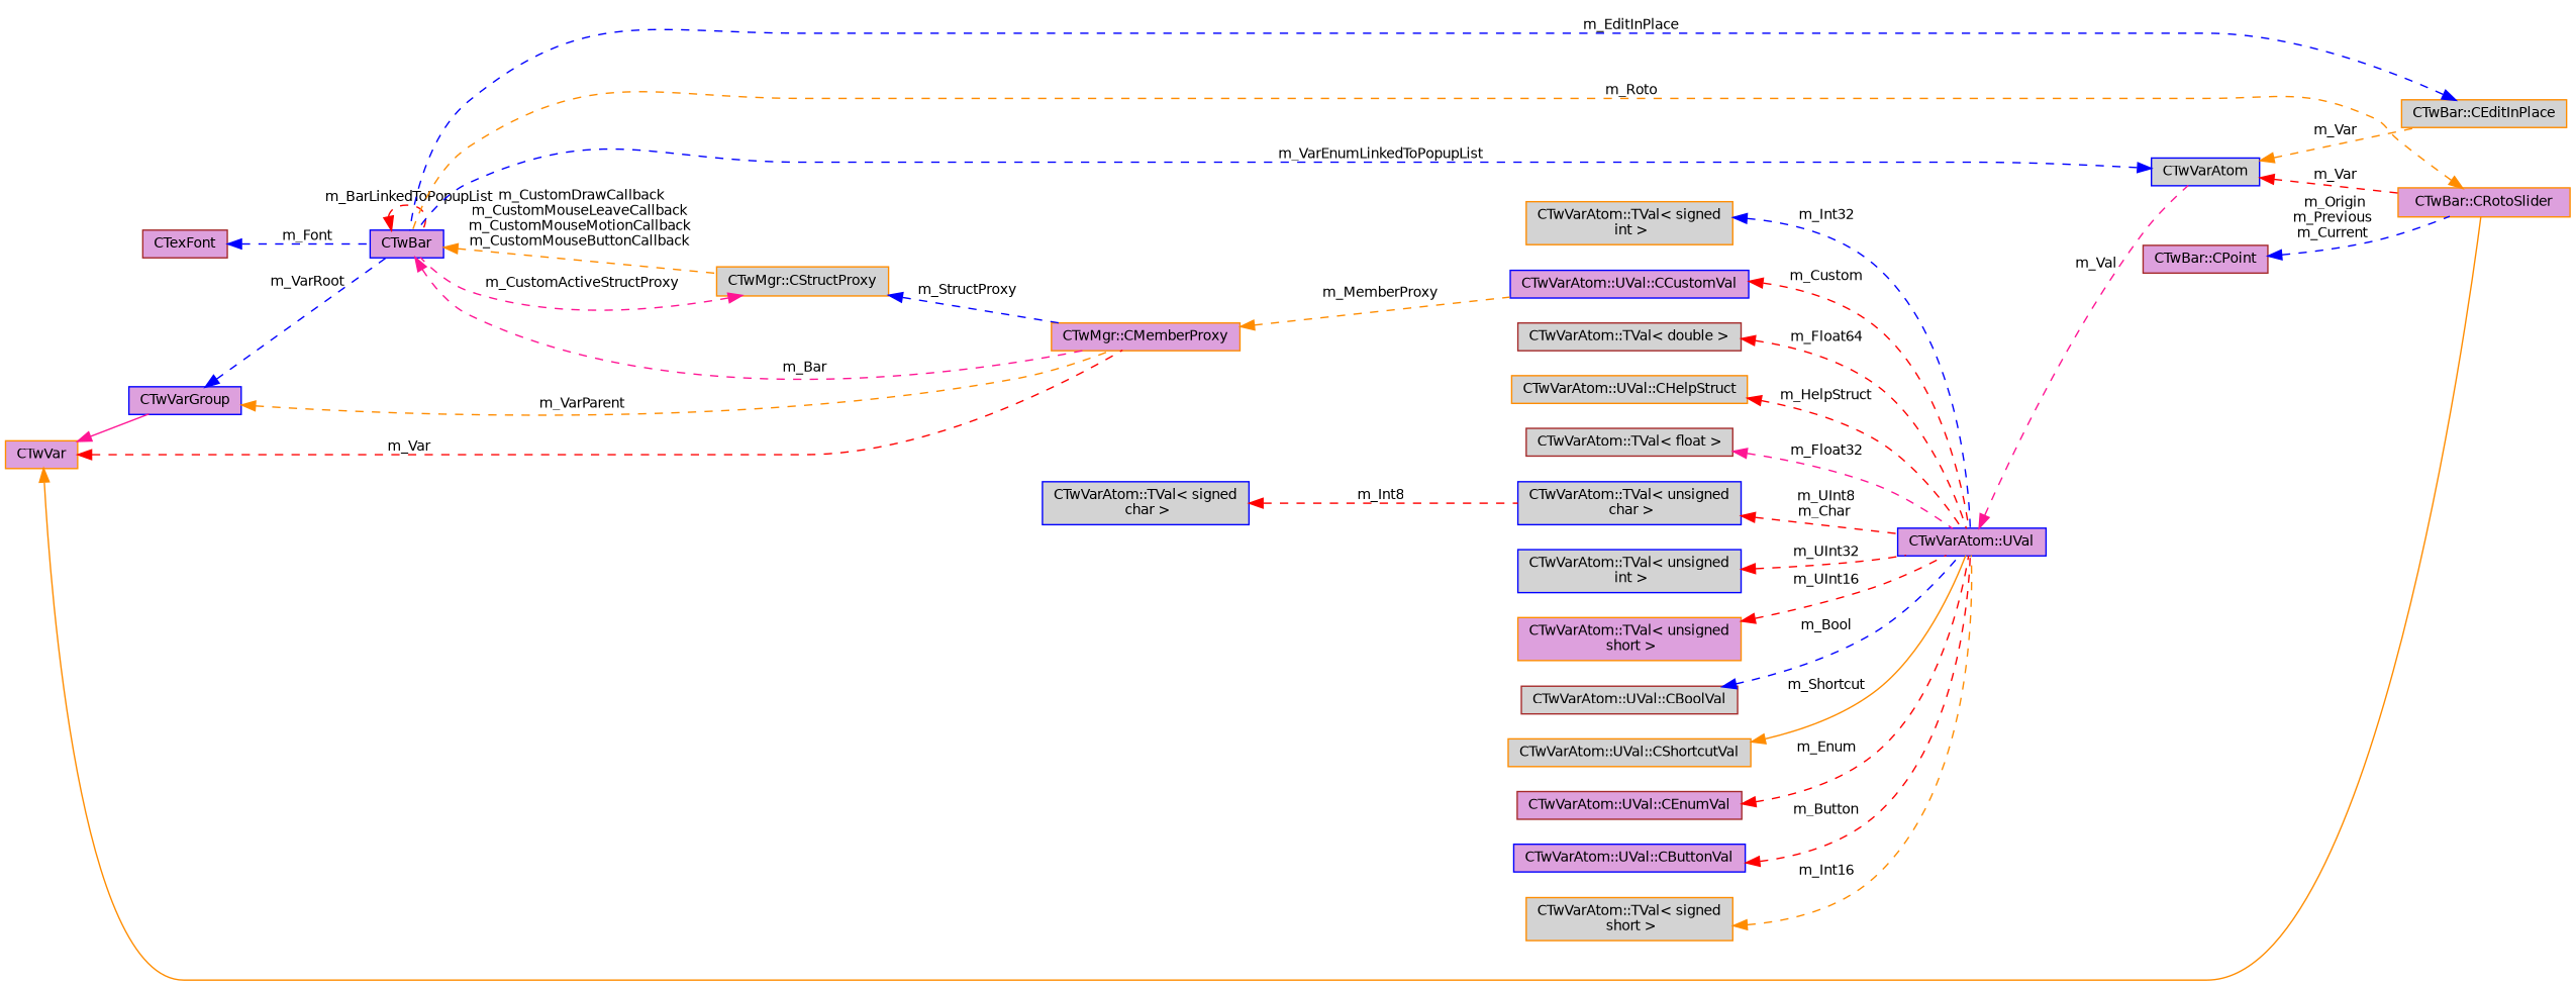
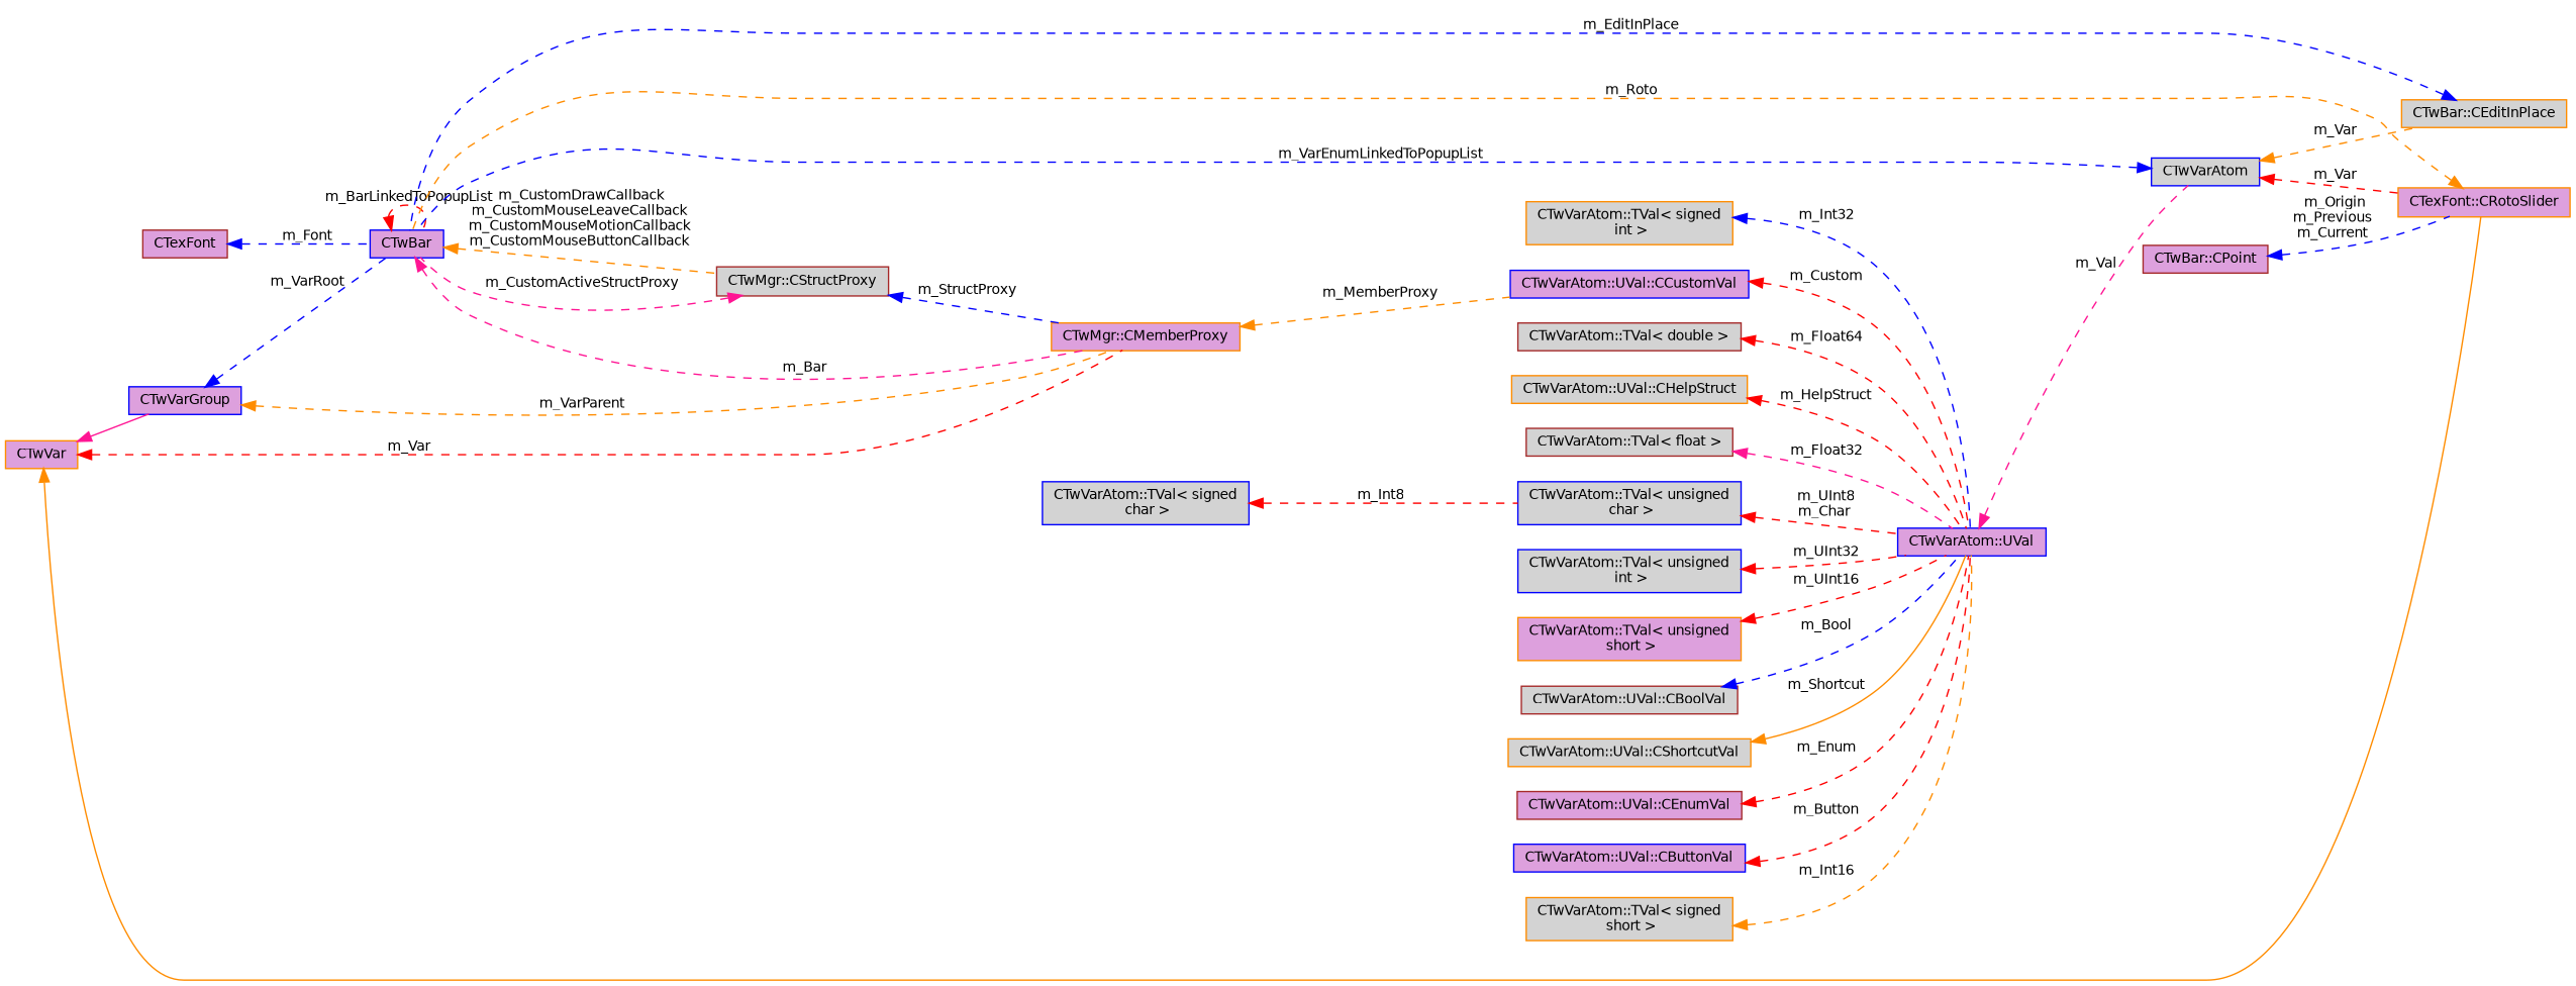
  digraph {
    rankdir=LR
    node [color=darkorange fillcolor=lightgrey fontname=Helvetica fontsize=10 shape=record style=filled]
    edge [color=red dir=back fontname=Helvetica fontsize=10 labelfontname=Helvetica labelfontsize=10 style=dashed]
    n1 [color=blue fillcolor=plum fontcolor=black height=0.2 label=CTwBar width=0.4]
-   n2 [height=0.2 label="CTwMgr::CStructProxy" width=0.4]
+   n2 [color=brown height=0.2 label="CTwMgr::CStructProxy" width=0.4]
    n3 [fillcolor=plum height=0.2 label="CTwMgr::CMemberProxy" width=0.4]
    n4 [color=blue fillcolor=plum height=0.2 label="CTwVarAtom::UVal::CCustomVal" width=0.4]
    n5 [color=blue fillcolor=plum height=0.2 label=CTwVarGroup width=0.4]
    n6 [fillcolor=plum height=0.2 label=CTwVar width=0.4]
-   n7 [fillcolor=plum height=0.2 label="CTwBar::CRotoSlider" width=0.4]
+   n7 [fillcolor=plum height=0.2 label="CTexFont::CRotoSlider" width=0.4]
    n8 [color=blue height=0.2 label=CTwVarAtom width=0.4]
    n9 [height=0.2 label="CTwBar::CEditInPlace" width=0.4]
    n10 [color=brown fillcolor=plum height=0.2 label=CTexFont width=0.4]
    n11 [color=blue fillcolor=plum height=0.2 label="CTwVarAtom::UVal" width=0.4]
    n12 [height=0.2 label="CTwVarAtom::TVal\< signed\l short \>" width=0.4]
    n13 [height=0.2 label="CTwVarAtom::TVal\< signed\l int \>" width=0.4]
    n14 [color=brown height=0.2 label="CTwVarAtom::TVal\< double \>" width=0.4]
    n15 [color=blue height=0.2 label="CTwVarAtom::TVal\< signed\l char \>" width=0.4]
    n16 [color=blue height=0.2 label="CTwVarAtom::TVal\< unsigned\l char \>" width=0.4]
    n17 [height=0.2 label="CTwVarAtom::UVal::CHelpStruct" width=0.4]
    n18 [color=brown height=0.2 label="CTwVarAtom::TVal\< float \>" width=0.4]
    n19 [color=blue height=0.2 label="CTwVarAtom::TVal\< unsigned\l int \>" width=0.4]
    n20 [fillcolor=plum height=0.2 label="CTwVarAtom::TVal\< unsigned\l short \>" width=0.4]
    n21 [color=brown height=0.2 label="CTwVarAtom::UVal::CBoolVal" width=0.4]
    n22 [height=0.2 label="CTwVarAtom::UVal::CShortcutVal" width=0.4]
    n23 [color=brown fillcolor=plum height=0.2 label="CTwVarAtom::UVal::CEnumVal" width=0.4]
    n24 [color=blue fillcolor=plum height=0.2 label="CTwVarAtom::UVal::CButtonVal" width=0.4]
    n25 [color=brown fillcolor=plum height=0.2 label="CTwBar::CPoint" width=0.4]
    n1 -> n1 [label=" m_BarLinkedToPopupList"]
    n1 -> n2 [color=darkorange label=" m_CustomDrawCallback\nm_CustomMouseLeaveCallback\nm_CustomMouseMotionCallback\nm_CustomMouseButtonCallback"]
    n1 -> n3 [color=deeppink label=" m_Bar"]
    n2 -> n1 [color=deeppink label=" m_CustomActiveStructProxy"]
    n2 -> n3 [color=blue label=" m_StructProxy"]
    n3 -> n4 [color=darkorange label=" m_MemberProxy"]
    n4 -> n11 [label=" m_Custom"]
    n5 -> n1 [color=blue label=" m_VarRoot"]
    n5 -> n3 [color=darkorange label=" m_VarParent"]
    n6 -> n3 [label=" m_Var"]
    n6 -> n5 [color=deeppink style=solid]
    n6 -> n7 [color=darkorange style=solid]
    n7 -> n1 [color=darkorange label=" m_Roto"]
    n8 -> n1 [color=blue label=" m_VarEnumLinkedToPopupList"]
    n8 -> n7 [label=" m_Var"]
    n8 -> n9 [color=darkorange label=" m_Var"]
    n9 -> n1 [color=blue label=" m_EditInPlace"]
    n10 -> n1 [color=blue label=" m_Font"]
    n11 -> n8 [color=deeppink label=" m_Val"]
    n12 -> n11 [color=darkorange label=" m_Int16"]
    n13 -> n11 [color=blue label=" m_Int32"]
    n14 -> n11 [label=" m_Float64"]
    n15 -> n16 [label=" m_Int8"]
    n16 -> n11 [label=" m_UInt8\nm_Char"]
    n17 -> n11 [label=" m_HelpStruct"]
    n18 -> n11 [color=deeppink label=" m_Float32"]
    n19 -> n11 [label=" m_UInt32"]
    n20 -> n11 [label=" m_UInt16"]
    n21 -> n11 [color=blue label=" m_Bool"]
    n22 -> n11 [color=darkorange label=" m_Shortcut" style=solid]
    n23 -> n11 [label=" m_Enum"]
    n24 -> n11 [label=" m_Button"]
    n25 -> n7 [color=blue label=" m_Origin\nm_Previous\nm_Current"]
  }
